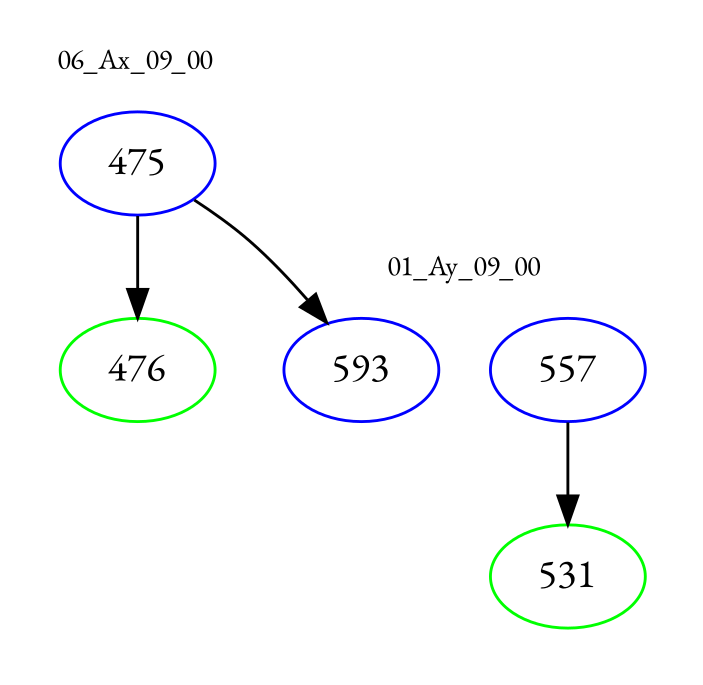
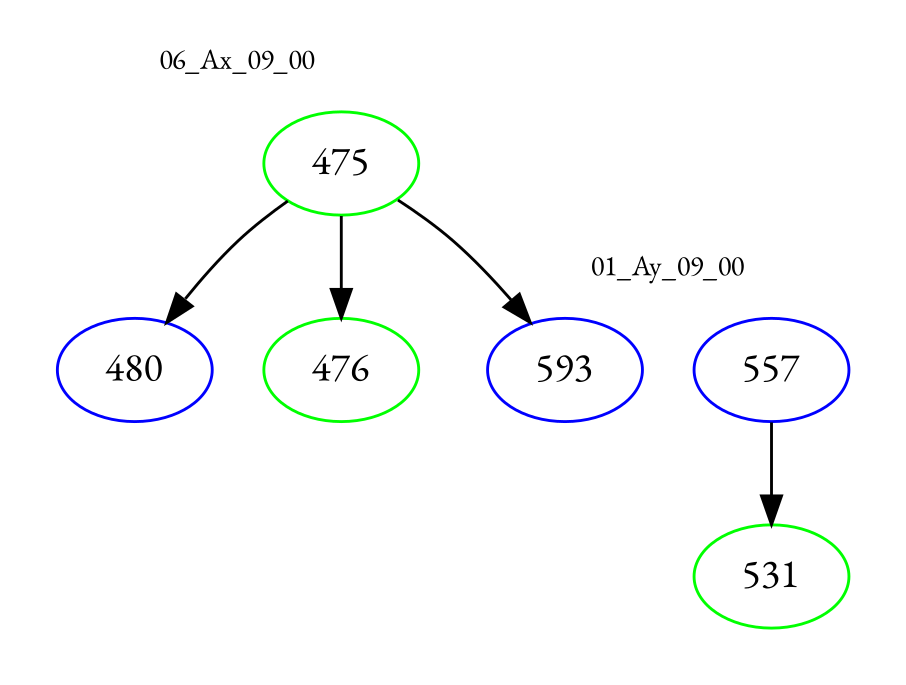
  digraph {
    fontname="EB Garamond"
    node [color=blue fontname="EB Garamond"]
    edge [color=black fontname="EB Garamond"]
    n1 [label=557]
    n2 [color=green label=531]
    n3 [label=593]
-   n4 [label=475]
+   n4 [color=green label=475]
+   n5 [label=480]
    n6 [color=green label=476]
    subgraph cluster_1 {
      color=white
      fontsize=10
      label="01_Ay_09_00"
      n1
      n2
      n3
    }
    subgraph cluster_2 {
      color=white
      fontsize=10
      label="06_Ax_09_00"
      n4
+     n5
      n6
    }
    n1 -> n2
    n4 -> n3
+   n4 -> n5
    n4 -> n6
  }
